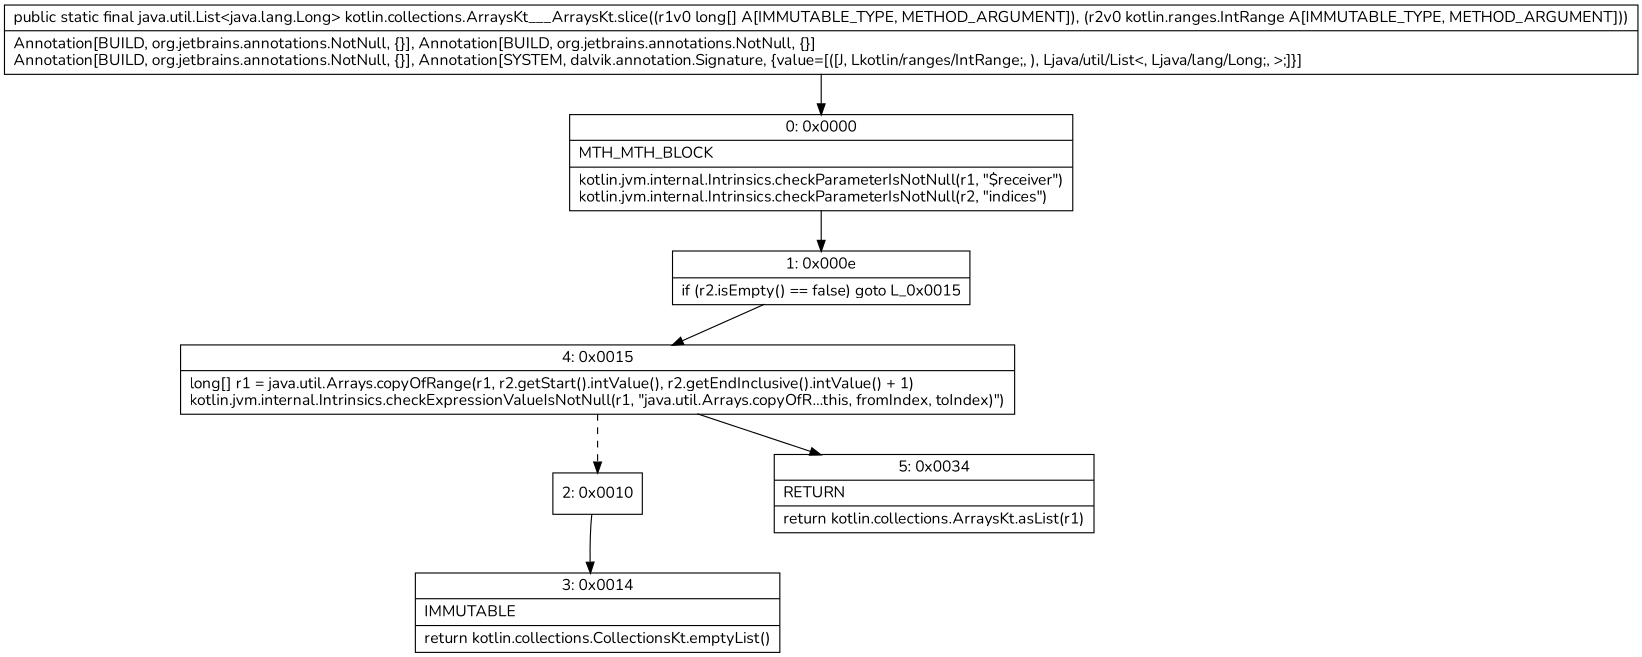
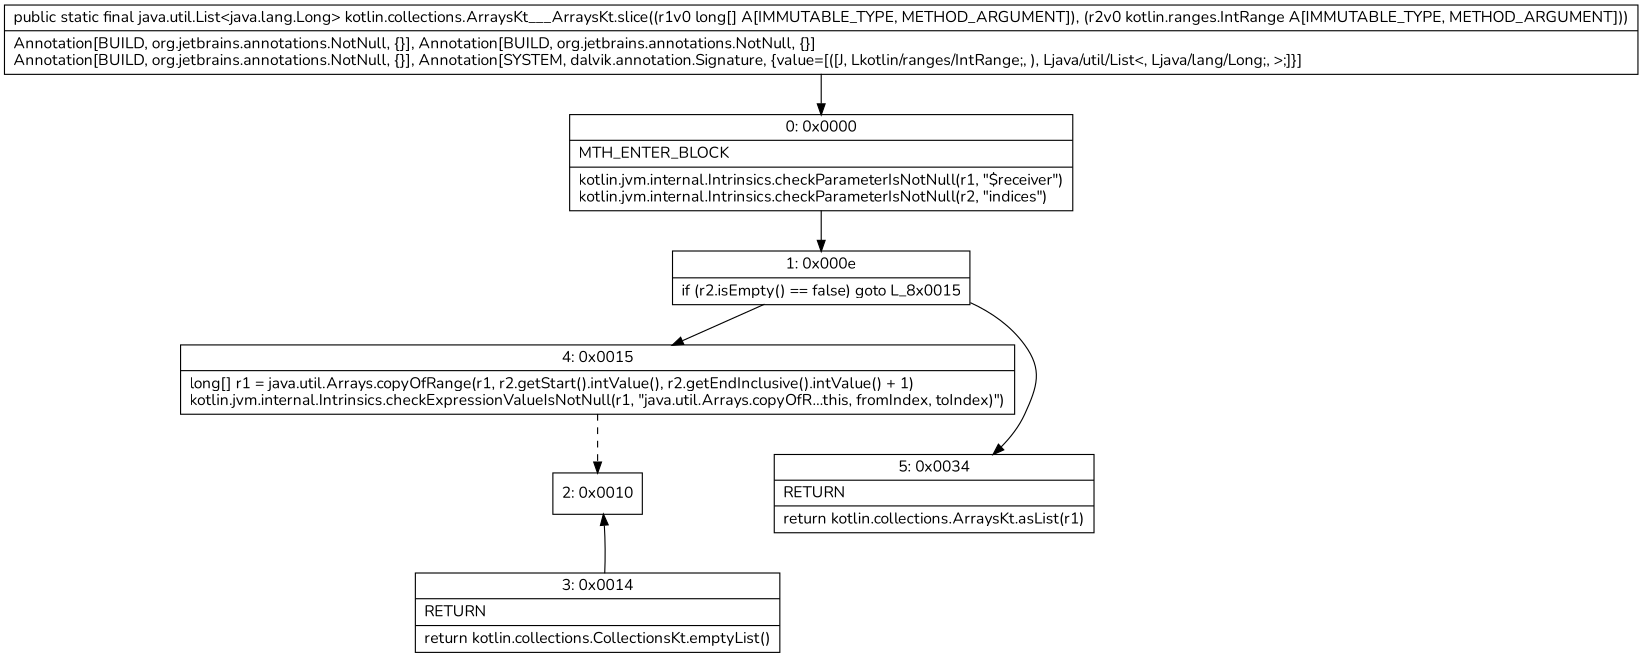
  digraph {
    fontname=Nunito
    node [fontname=Nunito shape=record]
    edge [fontname=Nunito]
-   n1 [label="{0\:\ 0x0000|MTH_MTH_BLOCK\l|kotlin.jvm.internal.Intrinsics.checkParameterIsNotNull(r1, \"$receiver\")\lkotlin.jvm.internal.Intrinsics.checkParameterIsNotNull(r2, \"indices\")\l}"]
-   n2 [label="{1\:\ 0x000e|if (r2.isEmpty() == false) goto L_0x0015\l}"]
+   n1 [label="{0\:\ 0x0000|MTH_ENTER_BLOCK\l|kotlin.jvm.internal.Intrinsics.checkParameterIsNotNull(r1, \"$receiver\")\lkotlin.jvm.internal.Intrinsics.checkParameterIsNotNull(r2, \"indices\")\l}"]
+   n2 [label="{1\:\ 0x000e|if (r2.isEmpty() == false) goto L_8x0015\l}"]
    n3 [label="{4\:\ 0x0015|long[] r1 = java.util.Arrays.copyOfRange(r1, r2.getStart().intValue(), r2.getEndInclusive().intValue() + 1)\lkotlin.jvm.internal.Intrinsics.checkExpressionValueIsNotNull(r1, \"java.util.Arrays.copyOfR…this, fromIndex, toIndex)\")\l}"]
    n4 [label="{2\:\ 0x0010}"]
-   n5 [label="{3\:\ 0x0014|IMMUTABLE\l|return kotlin.collections.CollectionsKt.emptyList()\l}"]
+   n5 [label="{3\:\ 0x0014|RETURN\l|return kotlin.collections.CollectionsKt.emptyList()\l}"]
    n6 [label="{5\:\ 0x0034|RETURN\l|return kotlin.collections.ArraysKt.asList(r1)\l}"]
    n7 [label="{public static final java.util.List\<java.lang.Long\> kotlin.collections.ArraysKt___ArraysKt.slice((r1v0 long[] A[IMMUTABLE_TYPE, METHOD_ARGUMENT]), (r2v0 kotlin.ranges.IntRange A[IMMUTABLE_TYPE, METHOD_ARGUMENT]))  | Annotation[BUILD, org.jetbrains.annotations.NotNull, \{\}], Annotation[BUILD, org.jetbrains.annotations.NotNull, \{\}]\lAnnotation[BUILD, org.jetbrains.annotations.NotNull, \{\}], Annotation[SYSTEM, dalvik.annotation.Signature, \{value=[([J, Lkotlin\/ranges\/IntRange;, ), Ljava\/util\/List\<, Ljava\/lang\/Long;, \>;]\}]\l}"]
    n1 -> n2
    n2 -> n3
    n3 -> n4 [style=dashed]
-   n3 -> n6
-   n4 -> n5
+   n2 -> n6
+   n5 -> n4
    n7 -> n1
  }
